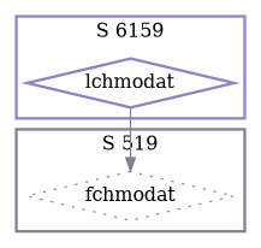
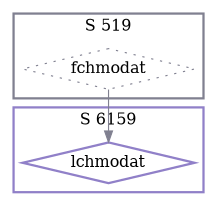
  digraph {
    node [shape=diamond]
    n1 [color="#9080C8" label=lchmodat style=bold]
    n2 [color="#808090" label=fchmodat style=dotted]
    subgraph cluster_1 {
      color="#9080C8"
      label="S 6159"
      style=bold
      n1
    }
    subgraph cluster_2 {
      color="#808090"
      label="S 519"
      style=bold
      n2
    }
-   n1 -> n2 [color="#808090"]
+   n2 -> n1 [color="#808090"]
  }
